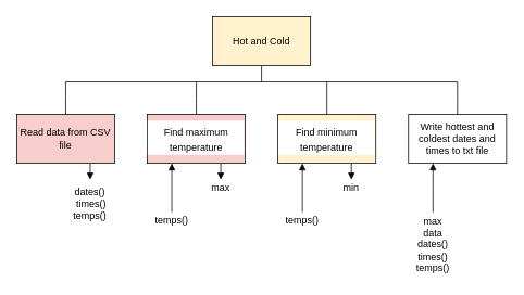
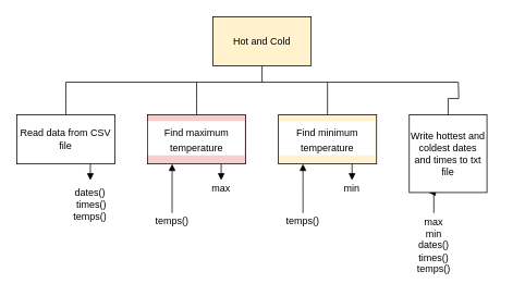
  <mxCell id="0" />
  <mxCell id="1" parent="0" />
  <mxCell id="2" style="edgeStyle=orthogonalEdgeStyle;rounded=0;orthogonalLoop=1;jettySize=auto;html=1;exitX=0.5;exitY=1;exitDx=0;exitDy=0;endArrow=none;endFill=0;" parent="1" source="3" edge="1"><mxGeometry relative="1" as="geometry"><mxPoint x="320" y="100" as="targetPoint" /></mxGeometry></mxCell>
  <mxCell id="3" value="Hot and Cold" style="rounded=0;whiteSpace=wrap;html=1;fillColor=#fff2cc;" parent="1" vertex="1"><mxGeometry x="260" y="20" width="120" height="60" as="geometry" /></mxCell>
  <mxCell id="4" style="edgeStyle=orthogonalEdgeStyle;rounded=0;orthogonalLoop=1;jettySize=auto;html=1;exitX=0.75;exitY=1;exitDx=0;exitDy=0;endArrow=block;endFill=1;" parent="1" source="6" edge="1"><mxGeometry relative="1" as="geometry"><mxPoint x="110" y="220" as="targetPoint" /></mxGeometry></mxCell>
  <mxCell id="5" style="edgeStyle=orthogonalEdgeStyle;rounded=0;orthogonalLoop=1;jettySize=auto;html=1;exitX=0.5;exitY=0;exitDx=0;exitDy=0;startArrow=none;startFill=0;endArrow=none;endFill=0;" parent="1" source="6" edge="1"><mxGeometry relative="1" as="geometry"><mxPoint x="80" y="100" as="targetPoint" /></mxGeometry></mxCell>
- <mxCell id="6" value="Read data from CSV file" style="rounded=0;whiteSpace=wrap;html=1;fillColor=#f8cecc;" parent="1" vertex="1"><mxGeometry x="20" y="140" width="120" height="60" as="geometry" /></mxCell>
+ <mxCell id="6" value="Read data from CSV file" style="rounded=0;whiteSpace=wrap;html=1;" parent="1" vertex="1"><mxGeometry x="20" y="140" width="120" height="60" as="geometry" /></mxCell>
  <mxCell id="7" value="dates()&lt;br&gt;&amp;nbsp;times()&lt;br&gt;temps()" style="text;html=1;strokeColor=none;fillColor=none;align=center;verticalAlign=middle;whiteSpace=wrap;rounded=0;" parent="1" vertex="1"><mxGeometry x="70" y="220" width="80" height="60" as="geometry" /></mxCell>
  <mxCell id="8" style="edgeStyle=orthogonalEdgeStyle;rounded=0;orthogonalLoop=1;jettySize=auto;html=1;exitX=0.25;exitY=1;exitDx=0;exitDy=0;startArrow=block;startFill=1;endArrow=none;endFill=0;" parent="1" source="10" edge="1"><mxGeometry relative="1" as="geometry"><mxPoint x="530" y="260" as="targetPoint" /></mxGeometry></mxCell>
  <mxCell id="9" style="edgeStyle=orthogonalEdgeStyle;rounded=0;orthogonalLoop=1;jettySize=auto;html=1;exitX=0.5;exitY=0;exitDx=0;exitDy=0;startArrow=none;startFill=0;endArrow=none;endFill=0;" parent="1" source="10" edge="1"><mxGeometry relative="1" as="geometry"><mxPoint x="560" y="100" as="targetPoint" /></mxGeometry></mxCell>
- <mxCell id="10" value="Write hottest and coldest dates and times to txt file" style="rounded=0;whiteSpace=wrap;html=1;" parent="1" vertex="1"><mxGeometry x="500" y="140" width="120" height="60" as="geometry" /></mxCell>
- <mxCell id="11" value="max&lt;br&gt;data&lt;br&gt;dates()&lt;br&gt;times()&lt;br&gt;temps()" style="text;html=1;strokeColor=none;fillColor=none;align=center;verticalAlign=middle;whiteSpace=wrap;rounded=0;" parent="1" vertex="1"><mxGeometry x="490" y="260" width="80" height="80" as="geometry" /></mxCell>
+ <mxCell id="10" value="Write hottest and coldest dates and times to txt file" style="rounded=0;whiteSpace=wrap;html=1;" parent="1" vertex="1"><mxGeometry x="500" y="140" width="95" height="95" as="geometry" /></mxCell>
+ <mxCell id="11" value="max&lt;br&gt;min&lt;br&gt;dates()&lt;br&gt;times()&lt;br&gt;temps()" style="text;html=1;strokeColor=none;fillColor=none;align=center;verticalAlign=middle;whiteSpace=wrap;rounded=0;" parent="1" vertex="1"><mxGeometry x="490" y="260" width="80" height="80" as="geometry" /></mxCell>
  <mxCell id="12" style="edgeStyle=orthogonalEdgeStyle;rounded=0;orthogonalLoop=1;jettySize=auto;html=1;exitX=0.25;exitY=1;exitDx=0;exitDy=0;startArrow=block;startFill=1;endArrow=none;endFill=0;" parent="1" source="15" edge="1"><mxGeometry relative="1" as="geometry"><mxPoint x="210" y="260" as="targetPoint" /></mxGeometry></mxCell>
  <mxCell id="13" style="edgeStyle=orthogonalEdgeStyle;rounded=0;orthogonalLoop=1;jettySize=auto;html=1;exitX=0.75;exitY=1;exitDx=0;exitDy=0;startArrow=none;startFill=0;endArrow=block;endFill=1;" parent="1" source="15" edge="1"><mxGeometry relative="1" as="geometry"><mxPoint x="270" y="220" as="targetPoint" /></mxGeometry></mxCell>
  <mxCell id="14" style="edgeStyle=orthogonalEdgeStyle;rounded=0;orthogonalLoop=1;jettySize=auto;html=1;exitX=0.5;exitY=0;exitDx=0;exitDy=0;endArrow=none;endFill=0;" parent="1" source="15" edge="1"><mxGeometry relative="1" as="geometry"><mxPoint x="240" y="100" as="targetPoint" /></mxGeometry></mxCell>
  <mxCell id="15" value="&lt;h3 class=&quot;LC20lb DKV0Md&quot; style=&quot;background-color: rgb(255 , 255 , 255) ; font-weight: normal ; margin: 0px 0px 3px ; padding: 4px 0px 0px ; display: inline-block ; line-height: 1.3&quot;&gt;&lt;font style=&quot;font-size: 12px&quot;&gt;Find maximum temperature&lt;/font&gt;&lt;br&gt;&lt;/h3&gt;" style="rounded=0;whiteSpace=wrap;html=1;fillColor=#f8cecc;" parent="1" vertex="1"><mxGeometry x="180" y="140" width="120" height="60" as="geometry" /></mxCell>
  <mxCell id="16" style="edgeStyle=orthogonalEdgeStyle;rounded=0;orthogonalLoop=1;jettySize=auto;html=1;exitX=0.25;exitY=1;exitDx=0;exitDy=0;startArrow=block;startFill=1;endArrow=none;endFill=0;" parent="1" source="19" edge="1"><mxGeometry relative="1" as="geometry"><mxPoint x="370" y="260" as="targetPoint" /></mxGeometry></mxCell>
  <mxCell id="17" style="edgeStyle=orthogonalEdgeStyle;rounded=0;orthogonalLoop=1;jettySize=auto;html=1;exitX=0.75;exitY=1;exitDx=0;exitDy=0;startArrow=none;startFill=0;endArrow=block;endFill=1;" parent="1" source="19" edge="1"><mxGeometry relative="1" as="geometry"><mxPoint x="430" y="220" as="targetPoint" /></mxGeometry></mxCell>
  <mxCell id="18" style="edgeStyle=orthogonalEdgeStyle;rounded=0;orthogonalLoop=1;jettySize=auto;html=1;exitX=0.5;exitY=0;exitDx=0;exitDy=0;startArrow=none;startFill=0;endArrow=none;endFill=0;" parent="1" source="19" edge="1"><mxGeometry relative="1" as="geometry"><mxPoint x="400" y="100" as="targetPoint" /><Array as="points"><mxPoint x="400" y="100" /></Array></mxGeometry></mxCell>
  <mxCell id="19" value="&lt;h3 class=&quot;LC20lb DKV0Md&quot; style=&quot;background-color: rgb(255 , 255 , 255) ; font-weight: normal ; margin: 0px 0px 3px ; padding: 4px 0px 0px ; display: inline-block ; line-height: 1.3&quot;&gt;&lt;font style=&quot;font-size: 12px&quot;&gt;Find minimum temperature&lt;/font&gt;&lt;br&gt;&lt;/h3&gt;" style="rounded=0;whiteSpace=wrap;html=1;fillColor=#fff2cc;" parent="1" vertex="1"><mxGeometry x="340" y="140" width="120" height="60" as="geometry" /></mxCell>
  <mxCell id="20" value="temps()" style="text;html=1;strokeColor=none;fillColor=none;align=center;verticalAlign=middle;whiteSpace=wrap;rounded=0;" parent="1" vertex="1"><mxGeometry x="180" y="260" width="60" height="20" as="geometry" /></mxCell>
  <mxCell id="21" value="temps()" style="text;html=1;strokeColor=none;fillColor=none;align=center;verticalAlign=middle;whiteSpace=wrap;rounded=0;" parent="1" vertex="1"><mxGeometry x="340" y="260" width="60" height="20" as="geometry" /></mxCell>
  <mxCell id="22" value="max" style="text;html=1;strokeColor=none;fillColor=none;align=center;verticalAlign=middle;whiteSpace=wrap;rounded=0;" parent="1" vertex="1"><mxGeometry x="240" y="220" width="60" height="20" as="geometry" /></mxCell>
  <mxCell id="23" value="min" style="text;html=1;strokeColor=none;fillColor=none;align=center;verticalAlign=middle;whiteSpace=wrap;rounded=0;" parent="1" vertex="1"><mxGeometry x="400" y="220" width="60" height="20" as="geometry" /></mxCell>
  <mxCell id="24" value="" style="endArrow=none;html=1;" parent="1" edge="1"><mxGeometry width="50" height="50" relative="1" as="geometry"><mxPoint x="80" y="100" as="sourcePoint" /><mxPoint x="560" y="100" as="targetPoint" /></mxGeometry></mxCell>
